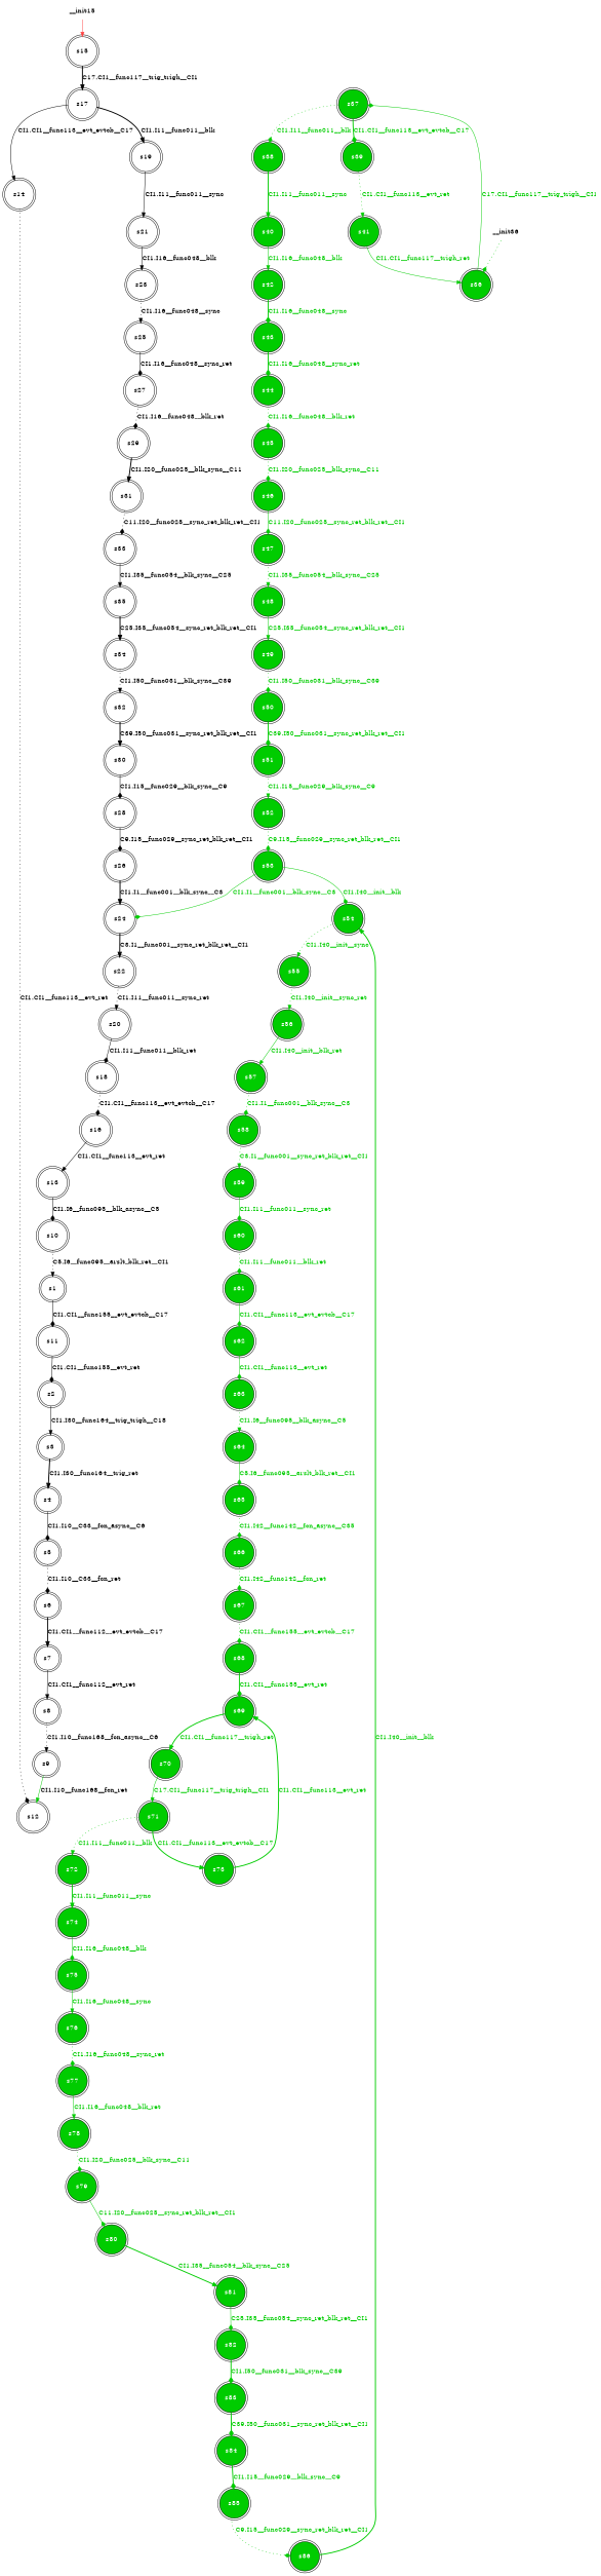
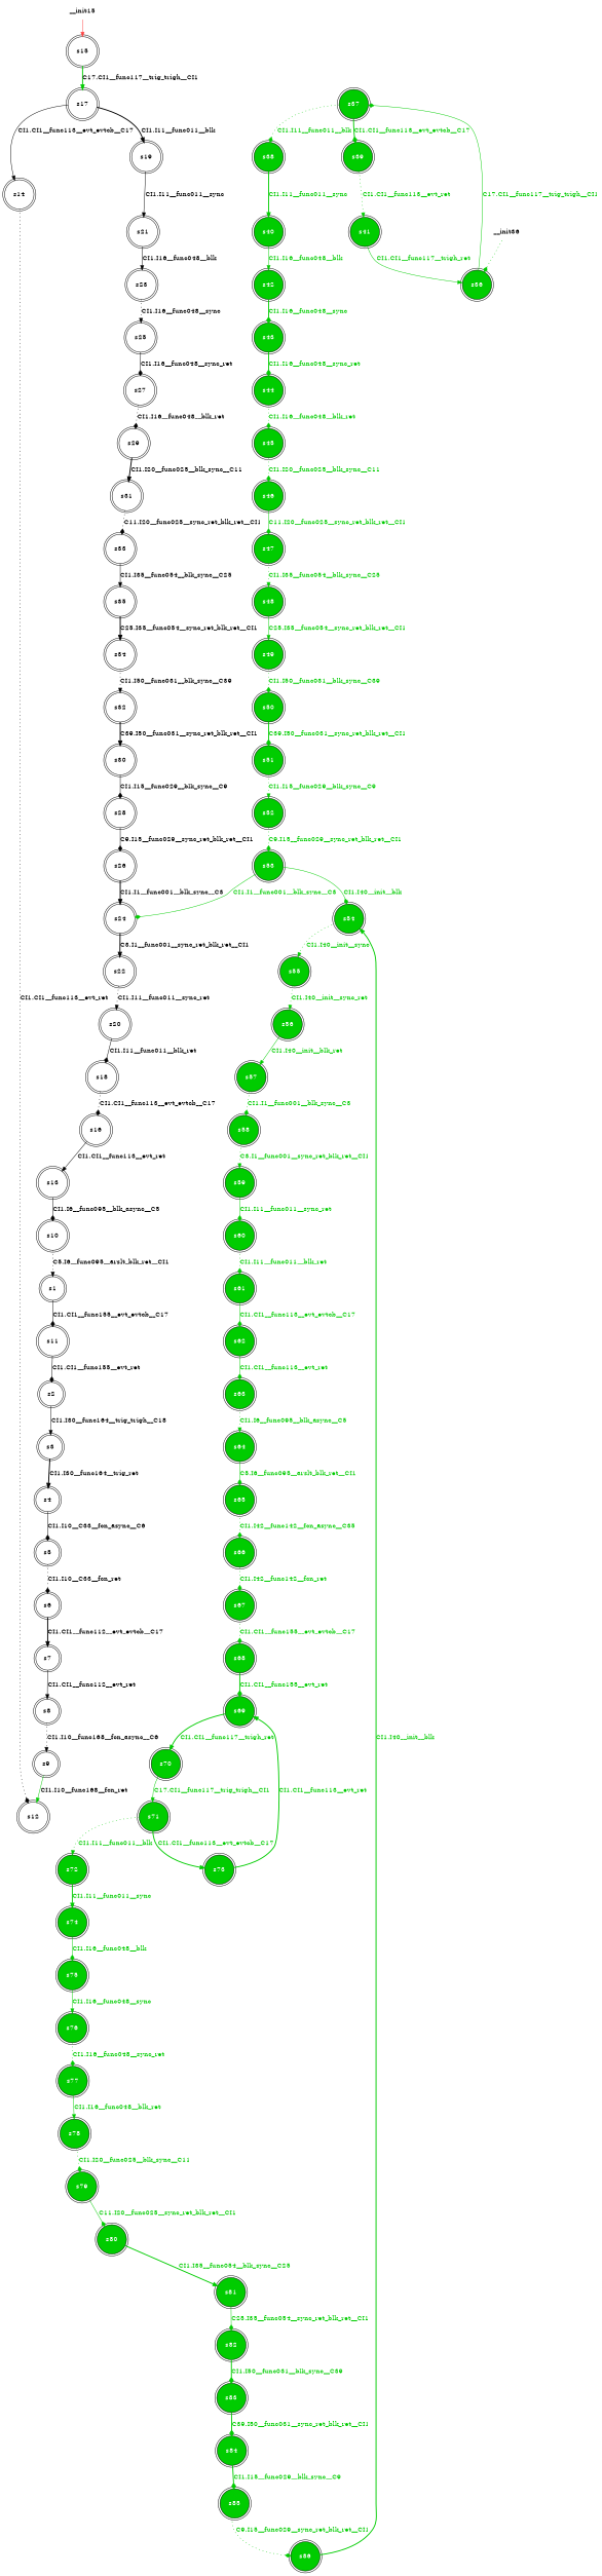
  digraph {
    node [shape=doublecircle fillcolor="#00cc00" fontcolor="#ffffff" style=filled]
    edge [arrowhead=diamond style=solid color="#00cc00"]
    n1 [label=<s15> fillcolor="" fontcolor="" style=""]
    n2 [label=<s17> fillcolor="" fontcolor="" style=""]
    n3 [label=<s14> fillcolor="" fontcolor="" style=""]
    n4 [label=<s19> fillcolor="" fontcolor="" style=""]
    n5 [label=<s36>]
    n6 [label=<s37>]
    n7 [label=<s38>]
    n8 [label=<s39>]
    n9 [label=<s1> fillcolor="" fontcolor="" style=""]
    n10 [label=<s11> fillcolor="" fontcolor="" style=""]
    n11 [label=<s2> fillcolor="" fontcolor="" style=""]
    n12 [label=<s3> fillcolor="" fontcolor="" style=""]
    n13 [label=<s4> fillcolor="" fontcolor="" style=""]
    n14 [label=<s5> fillcolor="" fontcolor="" style=""]
    n15 [label=<s6> fillcolor="" fontcolor="" style=""]
    n16 [label=<s7> fillcolor="" fontcolor="" style=""]
    n17 [label=<s8> fillcolor="" fontcolor="" style=""]
    n18 [label=<s9> fillcolor="" fontcolor="" style=""]
    n19 [label=<s12> fillcolor="" fontcolor="" style=""]
    n20 [label=<s10> fillcolor="" fontcolor="" style=""]
    n21 [label=<s13> fillcolor="" fontcolor="" style=""]
    n22 [label=<s16> fillcolor="" fontcolor="" style=""]
    n23 [label=<s21> fillcolor="" fontcolor="" style=""]
    n24 [label=<s18> fillcolor="" fontcolor="" style=""]
    n25 [label=<s23> fillcolor="" fontcolor="" style=""]
    n26 [label=<s20> fillcolor="" fontcolor="" style=""]
    n27 [label=<s25> fillcolor="" fontcolor="" style=""]
    n28 [label=<s22> fillcolor="" fontcolor="" style=""]
    n29 [label=<s27> fillcolor="" fontcolor="" style=""]
    n30 [label=<s24> fillcolor="" fontcolor="" style=""]
    n31 [label=<s29> fillcolor="" fontcolor="" style=""]
    n32 [label=<s26> fillcolor="" fontcolor="" style=""]
    n33 [label=<s31> fillcolor="" fontcolor="" style=""]
    n34 [label=<s28> fillcolor="" fontcolor="" style=""]
    n35 [label=<s33> fillcolor="" fontcolor="" style=""]
    n36 [label=<s30> fillcolor="" fontcolor="" style=""]
    n37 [label=<s35> fillcolor="" fontcolor="" style=""]
    n38 [label=<s32> fillcolor="" fontcolor="" style=""]
    n39 [label=<s34> fillcolor="" fontcolor="" style=""]
    n40 [label=<s40>]
    n41 [label=<s41>]
    n42 [label=<s42>]
    n43 [label=<s43>]
    n44 [label=<s44>]
    n45 [label=<s45>]
    n46 [label=<s46>]
    n47 [label=<s47>]
    n48 [label=<s48>]
    n49 [label=<s49>]
    n50 [label=<s50>]
    n51 [label=<s51>]
    n52 [label=<s52>]
    n53 [label=<s53>]
    n54 [label=<s54>]
    n55 [label=<s55>]
    n56 [label=<s56>]
    n57 [label=<s57>]
    n58 [label=<s58>]
    n59 [label=<s59>]
    n60 [label=<s60>]
    n61 [label=<s61>]
    n62 [label=<s62>]
    n63 [label=<s63>]
    n64 [label=<s64>]
    n65 [label=<s65>]
    n66 [label=<s66>]
    n67 [label=<s67>]
    n68 [label=<s68>]
    n69 [label=<s69>]
    n70 [label=<s70>]
    n71 [label=<s71>]
    n72 [label=<s72>]
    n73 [label=<s73>]
    n74 [label=<s74>]
    n75 [label=<s75>]
    n76 [label=<s76>]
    n77 [label=<s77>]
    n78 [label=<s78>]
    n79 [label=<s79>]
    n80 [label=<s80>]
    n81 [label=<s81>]
    n82 [label=<s82>]
    n83 [label=<s83>]
    n84 [label=<s84>]
    n85 [label=<s85>]
    n86 [label=<s86>]
    __init15 [color=purple shape=none fillcolor="" fontcolor="" style=""]
    __init36 [color=teal shape=none fillcolor="" fontcolor="" style=""]
-   n1 -> n2 [arrowhead=normal label=<<font color="#000000">C17.CI1__func117__trig_trigh__CI1</font>> style=bold color=""]
+   n1 -> n2 [arrowhead=normal label=<<font color="#000000">C17.CI1__func117__trig_trigh__CI1</font>> style=bold]
    n2 -> n3 [arrowhead=normal label=<<font color="#000000">CI1.CI1__func113__evt_evtcb__C17</font>> color=""]
    n2 -> n4 [arrowhead=normal label=<<font color="#000000">CI1.I11__func011__blk</font>> style=bold color=""]
    n3 -> n19 [label=<<font color="#000000">CI1.CI1__func113__evt_ret</font>> style=dotted color=""]
    n4 -> n23 [arrowhead=normal label=<<font color="#000000">CI1.I11__func011__sync</font>> color=""]
    n5 -> n6 [label=<<font color="#00cc00">C17.CI1__func117__trig_trigh__CI1</font>>]
    n6 -> n7 [label=<<font color="#00cc00">CI1.I11__func011__blk</font>> style=dotted]
    n6 -> n8 [label=<<font color="#00cc00">CI1.CI1__func113__evt_evtcb__C17</font>> style=bold]
    n7 -> n40 [arrowhead=normal label=<<font color="#00cc00">CI1.I11__func011__sync</font>> style=bold]
    n8 -> n41 [arrowhead=normal label=<<font color="#00cc00">CI1.CI1__func113__evt_ret</font>> style=dotted]
    n9 -> n10 [label=<<font color="#000000">CI1.CI1__func155__evt_evtcb__C17</font>> color=""]
    n10 -> n11 [label=<<font color="#000000">CI1.CI1__func155__evt_ret</font>> color=""]
    n11 -> n12 [arrowhead=normal label=<<font color="#000000">CI1.I30__func164__trig_trigh__C18</font>> color=""]
    n12 -> n13 [arrowhead=normal label=<<font color="#000000">CI1.I30__func164__trig_ret</font>> style=bold color=""]
    n13 -> n14 [label=<<font color="#000000">CI1.I10__C33__fcn_async__C6</font>> color=""]
    n14 -> n15 [label=<<font color="#000000">CI1.I10__C33__fcn_ret</font>> style=dotted color=""]
    n15 -> n16 [arrowhead=normal label=<<font color="#000000">CI1.CI1__func112__evt_evtcb__C17</font>> style=bold color=""]
    n16 -> n17 [arrowhead=normal label=<<font color="#000000">CI1.CI1__func112__evt_ret</font>> color=""]
    n17 -> n18 [arrowhead=normal label=<<font color="#000000">CI1.I10__func168__fcn_async__C6</font>> style=dotted color=""]
    n18 -> n19 [arrowhead=normal label=<<font color="#000000">CI1.I10__func168__fcn_ret</font>>]
    n20 -> n9 [arrowhead=normal label=<<font color="#000000">C5.I6__func095__arslt_blk_ret__CI1</font>> style=dotted color=""]
    n21 -> n20 [label=<<font color="#000000">CI1.I6__func095__blk_async__C5</font>> color=""]
    n22 -> n21 [arrowhead=normal label=<<font color="#000000">CI1.CI1__func113__evt_ret</font>> color=""]
    n23 -> n25 [arrowhead=normal label=<<font color="#000000">CI1.I16__func048__blk</font>> color=""]
    n24 -> n22 [label=<<font color="#000000">CI1.CI1__func113__evt_evtcb__C17</font>> style=dotted color=""]
    n25 -> n27 [arrowhead=normal label=<<font color="#000000">CI1.I16__func048__sync</font>> style=dotted color=""]
    n26 -> n24 [label=<<font color="#000000">CI1.I11__func011__blk_ret</font>> color=""]
    n27 -> n29 [label=<<font color="#000000">CI1.I16__func048__sync_ret</font>> color=""]
    n28 -> n26 [arrowhead=normal label=<<font color="#000000">CI1.I11__func011__sync_ret</font>> style=dotted color=""]
    n29 -> n31 [label=<<font color="#000000">CI1.I16__func048__blk_ret</font>> style=dotted color=""]
    n30 -> n28 [arrowhead=normal label=<<font color="#000000">C3.I1__func001__sync_ret_blk_ret__CI1</font>> style=bold color=""]
    n31 -> n33 [arrowhead=normal label=<<font color="#000000">CI1.I20__func025__blk_sync__C11</font>> style=bold color=""]
    n32 -> n30 [arrowhead=normal label=<<font color="#000000">CI1.I1__func001__blk_sync__C3</font>> style=bold color=""]
    n33 -> n35 [label=<<font color="#000000">C11.I20__func025__sync_ret_blk_ret__CI1</font>> style=dotted color=""]
    n34 -> n32 [label=<<font color="#000000">C9.I15__func029__sync_ret_blk_ret__CI1</font>> color=""]
    n35 -> n37 [arrowhead=normal label=<<font color="#000000">CI1.I35__func054__blk_sync__C25</font>> color=""]
    n36 -> n34 [label=<<font color="#000000">CI1.I15__func029__blk_sync__C9</font>> color=""]
    n37 -> n39 [arrowhead=normal label=<<font color="#000000">C25.I35__func054__sync_ret_blk_ret__CI1</font>> style=bold color=""]
    n38 -> n36 [arrowhead=normal label=<<font color="#000000">C39.I50__func031__sync_ret_blk_ret__CI1</font>> style=bold color=""]
    n39 -> n38 [arrowhead=normal label=<<font color="#000000">CI1.I50__func031__blk_sync__C39</font>> style=dotted color=""]
    n40 -> n42 [arrowhead=normal label=<<font color="#00cc00">CI1.I16__func048__blk</font>>]
    n41 -> n5 [arrowhead=normal label=<<font color="#00cc00">CI1.CI1__func117__trigh_ret</font>>]
    n42 -> n43 [label=<<font color="#00cc00">CI1.I16__func048__sync</font>> style=bold]
    n43 -> n44 [label=<<font color="#00cc00">CI1.I16__func048__sync_ret</font>> style=bold]
    n44 -> n45 [label=<<font color="#00cc00">CI1.I16__func048__blk_ret</font>> style=dotted]
    n45 -> n46 [label=<<font color="#00cc00">CI1.I20__func025__blk_sync__C11</font>> style=dotted]
    n46 -> n47 [label=<<font color="#00cc00">C11.I20__func025__sync_ret_blk_ret__CI1</font>>]
    n47 -> n48 [arrowhead=normal label=<<font color="#00cc00">CI1.I35__func054__blk_sync__C25</font>> style=dotted]
    n48 -> n49 [arrowhead=normal label=<<font color="#00cc00">C25.I35__func054__sync_ret_blk_ret__CI1</font>>]
    n49 -> n50 [label=<<font color="#00cc00">CI1.I50__func031__blk_sync__C39</font>> style=dotted]
    n50 -> n51 [label=<<font color="#00cc00">C39.I50__func031__sync_ret_blk_ret__CI1</font>> style=bold]
    n51 -> n52 [arrowhead=normal label=<<font color="#00cc00">CI1.I15__func029__blk_sync__C9</font>> style=dotted]
    n52 -> n53 [label=<<font color="#00cc00">C9.I15__func029__sync_ret_blk_ret__CI1</font>> style=dotted]
    n53 -> n30 [label=<<font color="#00cc00">CI1.I1__func001__blk_sync__C3</font>>]
    n53 -> n54 [label=<<font color="#00cc00">CI1.I40__init__blk</font>>]
    n54 -> n55 [arrowhead=normal label=<<font color="#00cc00">CI1.I40__init__sync</font>> style=dotted]
    n55 -> n56 [arrowhead=normal label=<<font color="#00cc00">CI1.I40__init__sync_ret</font>> style=dotted]
    n56 -> n57 [arrowhead=normal label=<<font color="#00cc00">CI1.I40__init__blk_ret</font>>]
    n57 -> n58 [label=<<font color="#00cc00">CI1.I1__func001__blk_sync__C3</font>> style=dotted]
    n58 -> n59 [arrowhead=normal label=<<font color="#00cc00">C3.I1__func001__sync_ret_blk_ret__CI1</font>> style=dotted]
    n59 -> n60 [label=<<font color="#00cc00">CI1.I11__func011__sync_ret</font>>]
    n60 -> n61 [label=<<font color="#00cc00">CI1.I11__func011__blk_ret</font>> style=dotted]
    n61 -> n62 [label=<<font color="#00cc00">CI1.CI1__func113__evt_evtcb__C17</font>>]
    n62 -> n63 [label=<<font color="#00cc00">CI1.CI1__func113__evt_ret</font>>]
    n63 -> n64 [arrowhead=normal label=<<font color="#00cc00">CI1.I6__func095__blk_async__C5</font>> style=dotted]
    n64 -> n65 [label=<<font color="#00cc00">C5.I6__func095__arslt_blk_ret__CI1</font>>]
    n65 -> n66 [label=<<font color="#00cc00">CI1.I42__func142__fcn_async__C35</font>> style=dotted]
    n66 -> n67 [label=<<font color="#00cc00">CI1.I42__func142__fcn_ret</font>> style=dotted]
    n67 -> n68 [label=<<font color="#00cc00">CI1.CI1__func155__evt_evtcb__C17</font>> style=dotted]
    n68 -> n69 [label=<<font color="#00cc00">CI1.CI1__func155__evt_ret</font>> style=bold]
    n69 -> n70 [arrowhead=normal label=<<font color="#00cc00">CI1.CI1__func117__trigh_ret</font>> style=bold]
    n70 -> n71 [arrowhead=normal label=<<font color="#00cc00">C17.CI1__func117__trig_trigh__CI1</font>>]
    n71 -> n72 [arrowhead=normal label=<<font color="#00cc00">CI1.I11__func011__blk</font>> style=dotted]
    n71 -> n73 [arrowhead=normal label=<<font color="#00cc00">CI1.CI1__func113__evt_evtcb__C17</font>> style=bold]
    n72 -> n74 [arrowhead=normal label=<<font color="#00cc00">CI1.I11__func011__sync</font>> style=bold]
    n73 -> n69 [arrowhead=normal label=<<font color="#00cc00">CI1.CI1__func113__evt_ret</font>> style=bold]
    n74 -> n75 [label=<<font color="#00cc00">CI1.I16__func048__blk</font>>]
    n75 -> n76 [arrowhead=normal label=<<font color="#00cc00">CI1.I16__func048__sync</font>>]
    n76 -> n77 [label=<<font color="#00cc00">CI1.I16__func048__sync_ret</font>> style=dotted]
    n77 -> n78 [arrowhead=normal label=<<font color="#00cc00">CI1.I16__func048__blk_ret</font>>]
    n78 -> n79 [label=<<font color="#00cc00">CI1.I20__func025__blk_sync__C11</font>> style=dotted]
    n79 -> n80 [label=<<font color="#00cc00">C11.I20__func025__sync_ret_blk_ret__CI1</font>>]
    n80 -> n81 [arrowhead=normal label=<<font color="#00cc00">CI1.I35__func054__blk_sync__C25</font>> style=bold]
    n81 -> n82 [label=<<font color="#00cc00">C25.I35__func054__sync_ret_blk_ret__CI1</font>>]
    n82 -> n83 [label=<<font color="#00cc00">CI1.I50__func031__blk_sync__C39</font>> style=bold]
    n83 -> n84 [label=<<font color="#00cc00">C39.I50__func031__sync_ret_blk_ret__CI1</font>> style=bold]
    n84 -> n85 [label=<<font color="#00cc00">CI1.I15__func029__blk_sync__C9</font>> style=bold]
    n85 -> n86 [label=<<font color="#00cc00">C9.I15__func029__sync_ret_blk_ret__CI1</font>> style=dotted]
    n86 -> n54 [arrowhead=normal label=<<font color="#00cc00">CI1.I40__init__blk</font>> style=bold]
    __init15 -> n1 [arrowhead=normal color="#ff4040"]
    __init36 -> n5 [style=dotted]
  }
